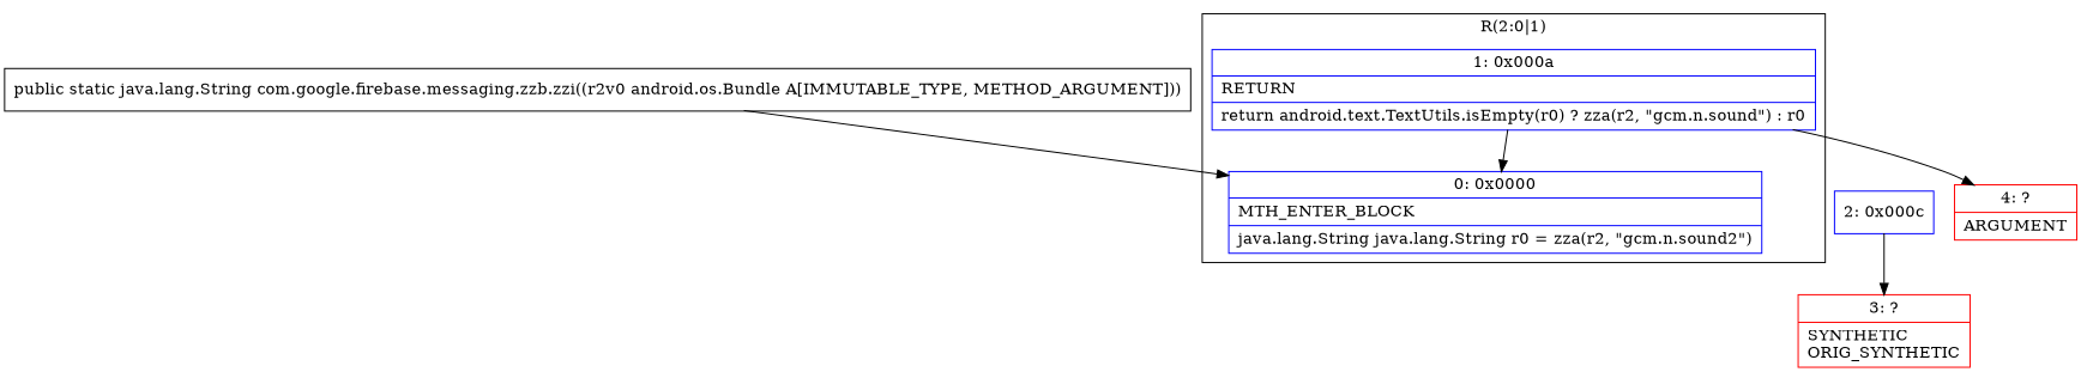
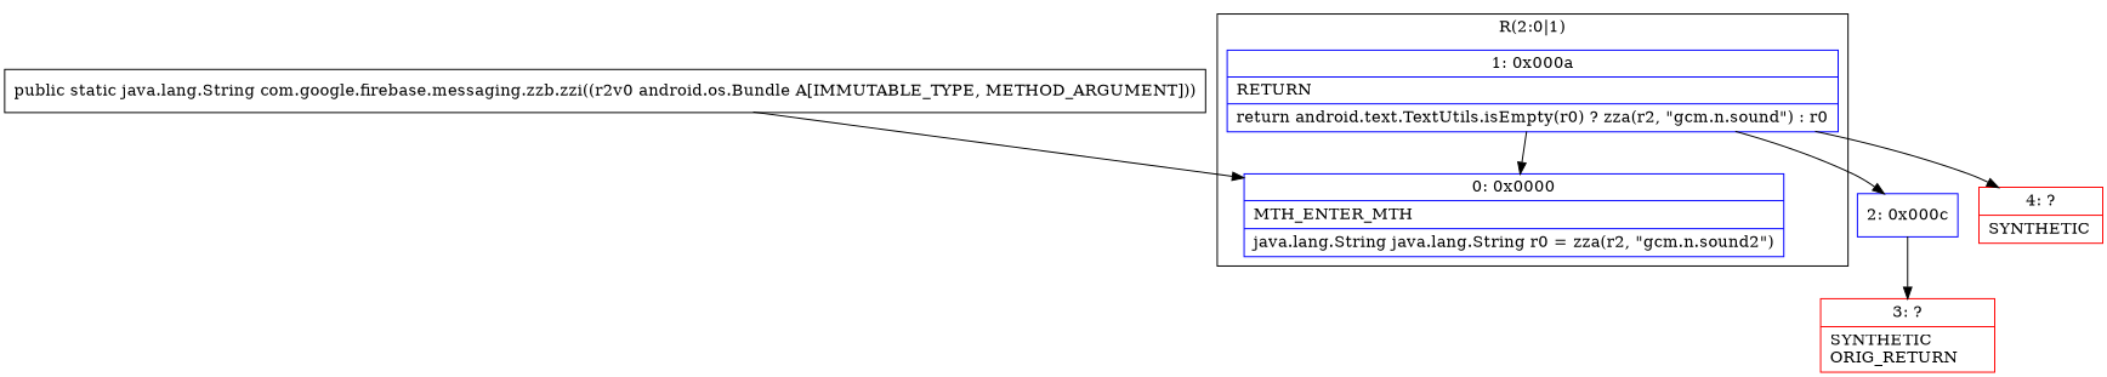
  digraph {
    node [color=blue shape=record]
-   n1 [label="{0\:\ 0x0000|MTH_ENTER_BLOCK\l|java.lang.String java.lang.String r0 = zza(r2, \"gcm.n.sound2\")\l}"]
+   n1 [label="{0\:\ 0x0000|MTH_ENTER_MTH\l|java.lang.String java.lang.String r0 = zza(r2, \"gcm.n.sound2\")\l}"]
    n2 [label="{1\:\ 0x000a|RETURN\l|return android.text.TextUtils.isEmpty(r0) ? zza(r2, \"gcm.n.sound\") : r0\l}"]
    n3 [label="{2\:\ 0x000c}"]
-   n4 [color=red label="{4\:\ ?|ARGUMENT\l}"]
-   n5 [color=red label="{3\:\ ?|SYNTHETIC\lORIG_SYNTHETIC\l}"]
+   n4 [color=red label="{4\:\ ?|SYNTHETIC\l}"]
+   n5 [color=red label="{3\:\ ?|SYNTHETIC\lORIG_RETURN\l}"]
    n6 [label="{public static java.lang.String com.google.firebase.messaging.zzb.zzi((r2v0 android.os.Bundle A[IMMUTABLE_TYPE, METHOD_ARGUMENT])) }" color=""]
    subgraph cluster_1 {
      label="R(2:0|1)"
      n1
      n2
    }
    n2 -> n1
+   n2 -> n3
    n2 -> n4
    n3 -> n5
    n6 -> n1
  }
